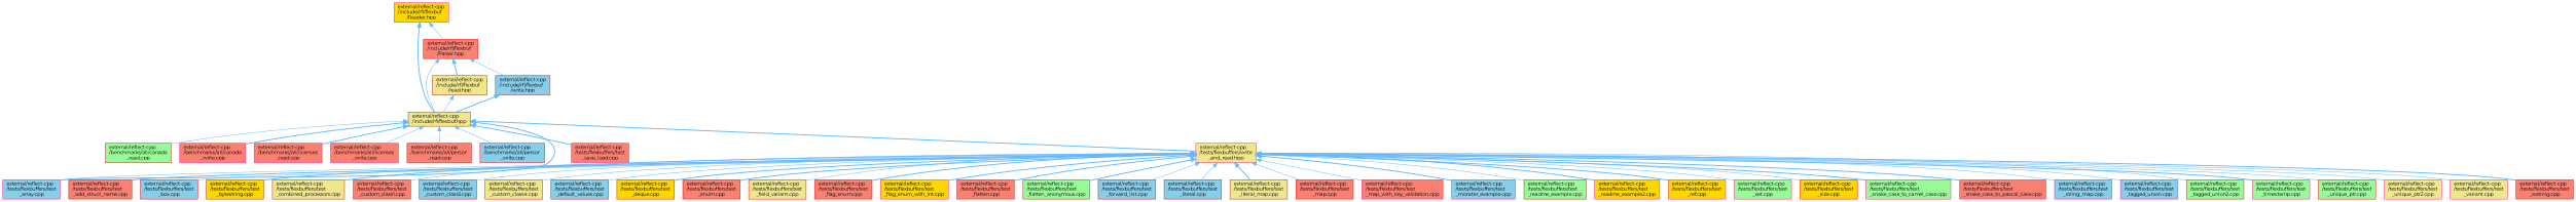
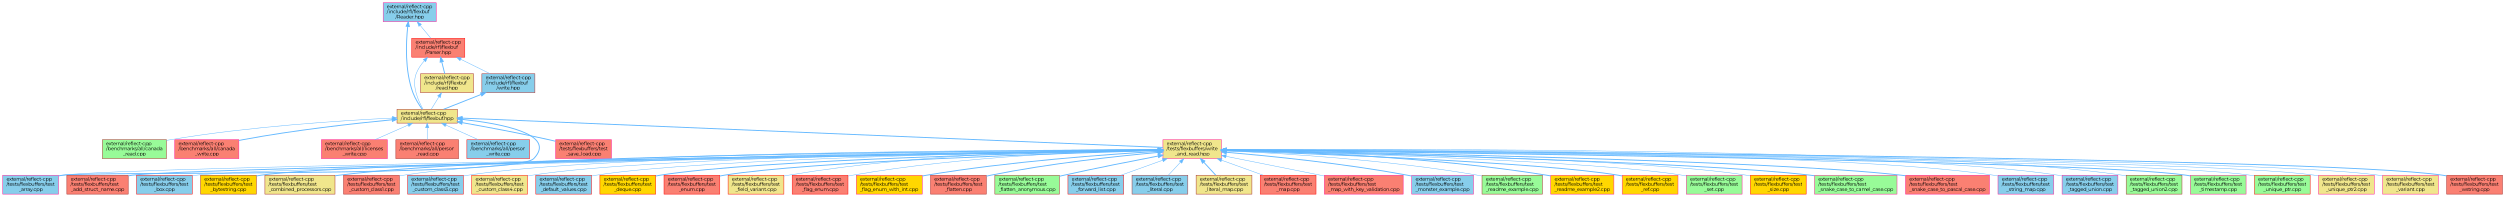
  digraph {
    fontname=Montserrat
    node [color=deeppink fillcolor=salmon fontname=Montserrat fontsize=10 shape=box style=filled]
    edge [color=steelblue1 dir=back fontname=Montserrat fontsize=10 labelfontname=Helvetica labelfontsize=10 style=solid]
-   n1 [fillcolor=gold fontcolor=black height=0.2 label="external/reflect-cpp\l/include/rfl/flexbuf\l/Reader.hpp" width=0.4]
+   n1 [fillcolor=skyblue fontcolor=black height=0.2 label="external/reflect-cpp\l/include/rfl/flexbuf\l/Reader.hpp" width=0.4]
    n2 [color=brown fillcolor=khaki height=0.2 label="external/reflect-cpp\l/include/rfl/flexbuf.hpp" width=0.4]
    n3 [color=red height=0.2 label="external/reflect-cpp\l/include/rfl/flexbuf\l/Parser.hpp" width=0.4]
    n4 [color=brown fillcolor=palegreen height=0.2 label="external/reflect-cpp\l/benchmarks/all/canada\l_read.cpp" width=0.4]
    n5 [height=0.2 label="external/reflect-cpp\l/benchmarks/all/canada\l_write.cpp" width=0.4]
-   n6 [height=0.2 label="external/reflect-cpp\l/benchmarks/all/licenses\l_read.cpp" width=0.4]
    n7 [height=0.2 label="external/reflect-cpp\l/benchmarks/all/licenses\l_write.cpp" width=0.4]
    n8 [color=brown height=0.2 label="external/reflect-cpp\l/benchmarks/all/person\l_read.cpp" width=0.4]
    n9 [color=red fillcolor=skyblue height=0.2 label="external/reflect-cpp\l/benchmarks/all/person\l_write.cpp" width=0.4]
    n10 [fillcolor=skyblue height=0.2 label="external/reflect-cpp\l/tests/flexbuffers/test\l_array.cpp" width=0.4]
    n11 [height=0.2 label="external/reflect-cpp\l/tests/flexbuffers/test\l_save_load.cpp" width=0.4]
    n12 [fillcolor=khaki height=0.2 label="external/reflect-cpp\l/tests/flexbuffers/write\l_and_read.hpp" width=0.4]
    n13 [color=brown fillcolor=khaki height=0.2 label="external/reflect-cpp\l/include/rfl/flexbuf\l/read.hpp" width=0.4]
    n14 [color=brown fillcolor=skyblue height=0.2 label="external/reflect-cpp\l/include/rfl/flexbuf\l/write.hpp" width=0.4]
    n15 [color=brown height=0.2 label="external/reflect-cpp\l/tests/flexbuffers/test\l_add_struct_name.cpp" width=0.4]
    n16 [color=red fillcolor=skyblue height=0.2 label="external/reflect-cpp\l/tests/flexbuffers/test\l_box.cpp" width=0.4]
    n17 [color=brown fillcolor=gold height=0.2 label="external/reflect-cpp\l/tests/flexbuffers/test\l_bytestring.cpp" width=0.4]
    n18 [color=brown fillcolor=khaki height=0.2 label="external/reflect-cpp\l/tests/flexbuffers/test\l_combined_processors.cpp" width=0.4]
    n19 [color=brown height=0.2 label="external/reflect-cpp\l/tests/flexbuffers/test\l_custom_class1.cpp" width=0.4]
    n20 [color=red fillcolor=skyblue height=0.2 label="external/reflect-cpp\l/tests/flexbuffers/test\l_custom_class3.cpp" width=0.4]
    n21 [color=red fillcolor=khaki height=0.2 label="external/reflect-cpp\l/tests/flexbuffers/test\l_custom_class4.cpp" width=0.4]
    n22 [color=red fillcolor=skyblue height=0.2 label="external/reflect-cpp\l/tests/flexbuffers/test\l_default_values.cpp" width=0.4]
    n23 [color=red fillcolor=gold height=0.2 label="external/reflect-cpp\l/tests/flexbuffers/test\l_deque.cpp" width=0.4]
    n24 [color=red height=0.2 label="external/reflect-cpp\l/tests/flexbuffers/test\l_enum.cpp" width=0.4]
    n25 [color=red fillcolor=khaki height=0.2 label="external/reflect-cpp\l/tests/flexbuffers/test\l_field_variant.cpp" width=0.4]
    n26 [color=red height=0.2 label="external/reflect-cpp\l/tests/flexbuffers/test\l_flag_enum.cpp" width=0.4]
    n27 [fillcolor=gold height=0.2 label="external/reflect-cpp\l/tests/flexbuffers/test\l_flag_enum_with_int.cpp" width=0.4]
    n28 [color=brown height=0.2 label="external/reflect-cpp\l/tests/flexbuffers/test\l_flatten.cpp" width=0.4]
    n29 [color=brown fillcolor=palegreen height=0.2 label="external/reflect-cpp\l/tests/flexbuffers/test\l_flatten_anonymous.cpp" width=0.4]
    n30 [color=red fillcolor=skyblue height=0.2 label="external/reflect-cpp\l/tests/flexbuffers/test\l_forward_list.cpp" width=0.4]
    n31 [color=brown fillcolor=skyblue height=0.2 label="external/reflect-cpp\l/tests/flexbuffers/test\l_literal.cpp" width=0.4]
    n32 [color=brown fillcolor=khaki height=0.2 label="external/reflect-cpp\l/tests/flexbuffers/test\l_literal_map.cpp" width=0.4]
    n33 [color=red height=0.2 label="external/reflect-cpp\l/tests/flexbuffers/test\l_map.cpp" width=0.4]
    n34 [height=0.2 label="external/reflect-cpp\l/tests/flexbuffers/test\l_map_with_key_validation.cpp" width=0.4]
    n35 [fillcolor=skyblue height=0.2 label="external/reflect-cpp\l/tests/flexbuffers/test\l_monster_example.cpp" width=0.4]
    n36 [color=brown fillcolor=palegreen height=0.2 label="external/reflect-cpp\l/tests/flexbuffers/test\l_readme_example.cpp" width=0.4]
    n37 [fillcolor=gold height=0.2 label="external/reflect-cpp\l/tests/flexbuffers/test\l_readme_example2.cpp" width=0.4]
    n38 [fillcolor=gold height=0.2 label="external/reflect-cpp\l/tests/flexbuffers/test\l_ref.cpp" width=0.4]
    n39 [fillcolor=palegreen height=0.2 label="external/reflect-cpp\l/tests/flexbuffers/test\l_set.cpp" width=0.4]
    n40 [color=red fillcolor=gold height=0.2 label="external/reflect-cpp\l/tests/flexbuffers/test\l_size.cpp" width=0.4]
    n41 [fillcolor=palegreen height=0.2 label="external/reflect-cpp\l/tests/flexbuffers/test\l_snake_case_to_camel_case.cpp" width=0.4]
    n42 [height=0.2 label="external/reflect-cpp\l/tests/flexbuffers/test\l_snake_case_to_pascal_case.cpp" width=0.4]
    n43 [fillcolor=skyblue height=0.2 label="external/reflect-cpp\l/tests/flexbuffers/test\l_string_map.cpp" width=0.4]
    n44 [fillcolor=skyblue height=0.2 label="external/reflect-cpp\l/tests/flexbuffers/test\l_tagged_union.cpp" width=0.4]
    n45 [color=brown fillcolor=palegreen height=0.2 label="external/reflect-cpp\l/tests/flexbuffers/test\l_tagged_union2.cpp" width=0.4]
    n46 [fillcolor=palegreen height=0.2 label="external/reflect-cpp\l/tests/flexbuffers/test\l_timestamp.cpp" width=0.4]
    n47 [color=red fillcolor=palegreen height=0.2 label="external/reflect-cpp\l/tests/flexbuffers/test\l_unique_ptr.cpp" width=0.4]
    n48 [fillcolor=khaki height=0.2 label="external/reflect-cpp\l/tests/flexbuffers/test\l_unique_ptr2.cpp" width=0.4]
    n49 [fillcolor=khaki height=0.2 label="external/reflect-cpp\l/tests/flexbuffers/test\l_variant.cpp" width=0.4]
    n50 [color=brown height=0.2 label="external/reflect-cpp\l/tests/flexbuffers/test\l_wstring.cpp" width=0.4]
    n1 -> n2 [style=bold]
    n1 -> n3
    n2 -> n4
    n2 -> n5 [style=bold]
-   n2 -> n6 [style=bold]
    n2 -> n7
    n2 -> n8
    n2 -> n9
    n2 -> n10 [style=bold]
    n2 -> n11 [style=bold]
    n2 -> n12 [style=bold]
    n3 -> n2
    n3 -> n13 [style=bold]
    n3 -> n14
    n12 -> n10
    n12 -> n15 [style=bold]
    n12 -> n16
    n12 -> n17 [style=bold]
    n12 -> n18 [style=bold]
    n12 -> n19
    n12 -> n20
    n12 -> n21
    n12 -> n22
    n12 -> n23 [style=bold]
    n12 -> n24 [style=bold]
    n12 -> n25
-   n12 -> n26 [style=bold]
+   n12 -> n26
    n12 -> n27 [style=bold]
    n12 -> n28 [style=bold]
    n12 -> n29 [style=bold]
    n12 -> n30
    n12 -> n31
    n12 -> n32 [style=bold]
    n12 -> n33
    n12 -> n34
    n12 -> n35 [style=bold]
    n12 -> n36
    n12 -> n37 [style=bold]
    n12 -> n38 [style=bold]
    n12 -> n39
    n12 -> n40
    n12 -> n41 [style=bold]
    n12 -> n42 [style=bold]
    n12 -> n43
    n12 -> n44
    n12 -> n45
    n12 -> n46 [style=bold]
    n12 -> n47
    n12 -> n48
    n12 -> n49
    n12 -> n50 [style=bold]
    n13 -> n2
    n14 -> n2 [style=bold]
  }
